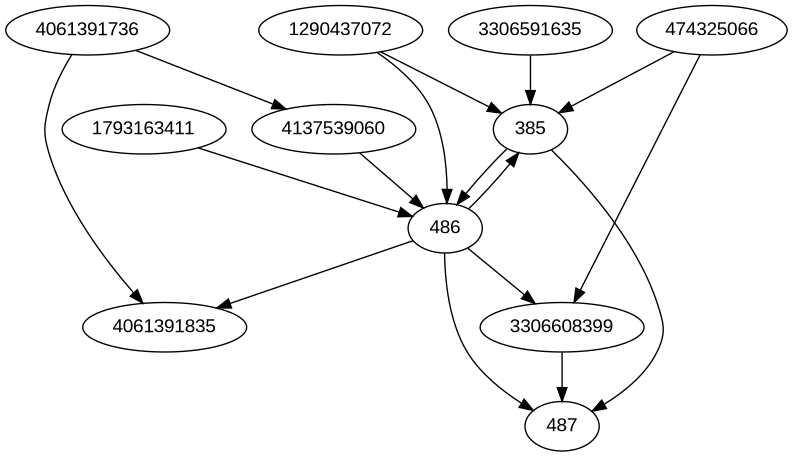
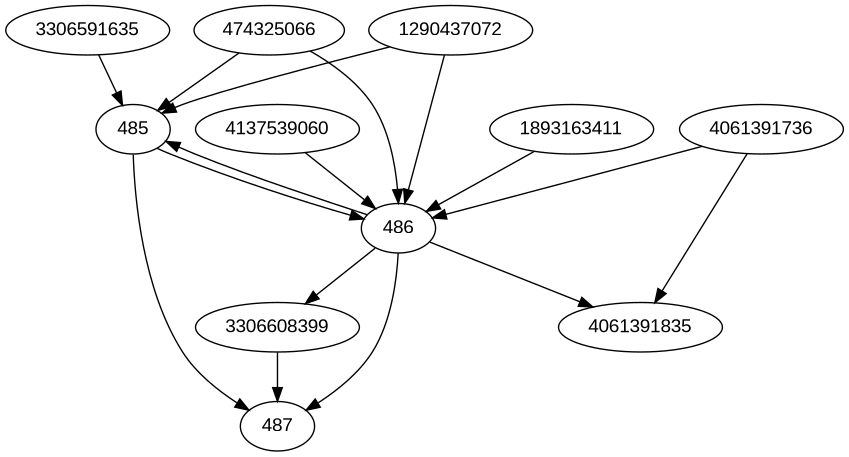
  strict digraph {
    fontname="Liberation Sans"
    node [fontname="Liberation Sans"]
    edge [fontname="Liberation Sans"]
-   485 [label=385]
+   485
    486
    487
    3306608399
    4061391835
    474325066
    1290437072
    3306591635
-   1793163411
+   1793163411 [label=1893163411]
    4137539060
    4061391736
    485 -> 486
    485 -> 487
    486 -> 485
    486 -> 487
    486 -> 3306608399
    486 -> 4061391835
    3306608399 -> 487
    474325066 -> 485
-   474325066 -> 3306608399
+   474325066 -> 486
    1290437072 -> 485
    1290437072 -> 486
    3306591635 -> 485
    1793163411 -> 486
    4137539060 -> 486
-   4061391736 -> 4137539060
+   4061391736 -> 486
    4061391736 -> 4061391835
  }
